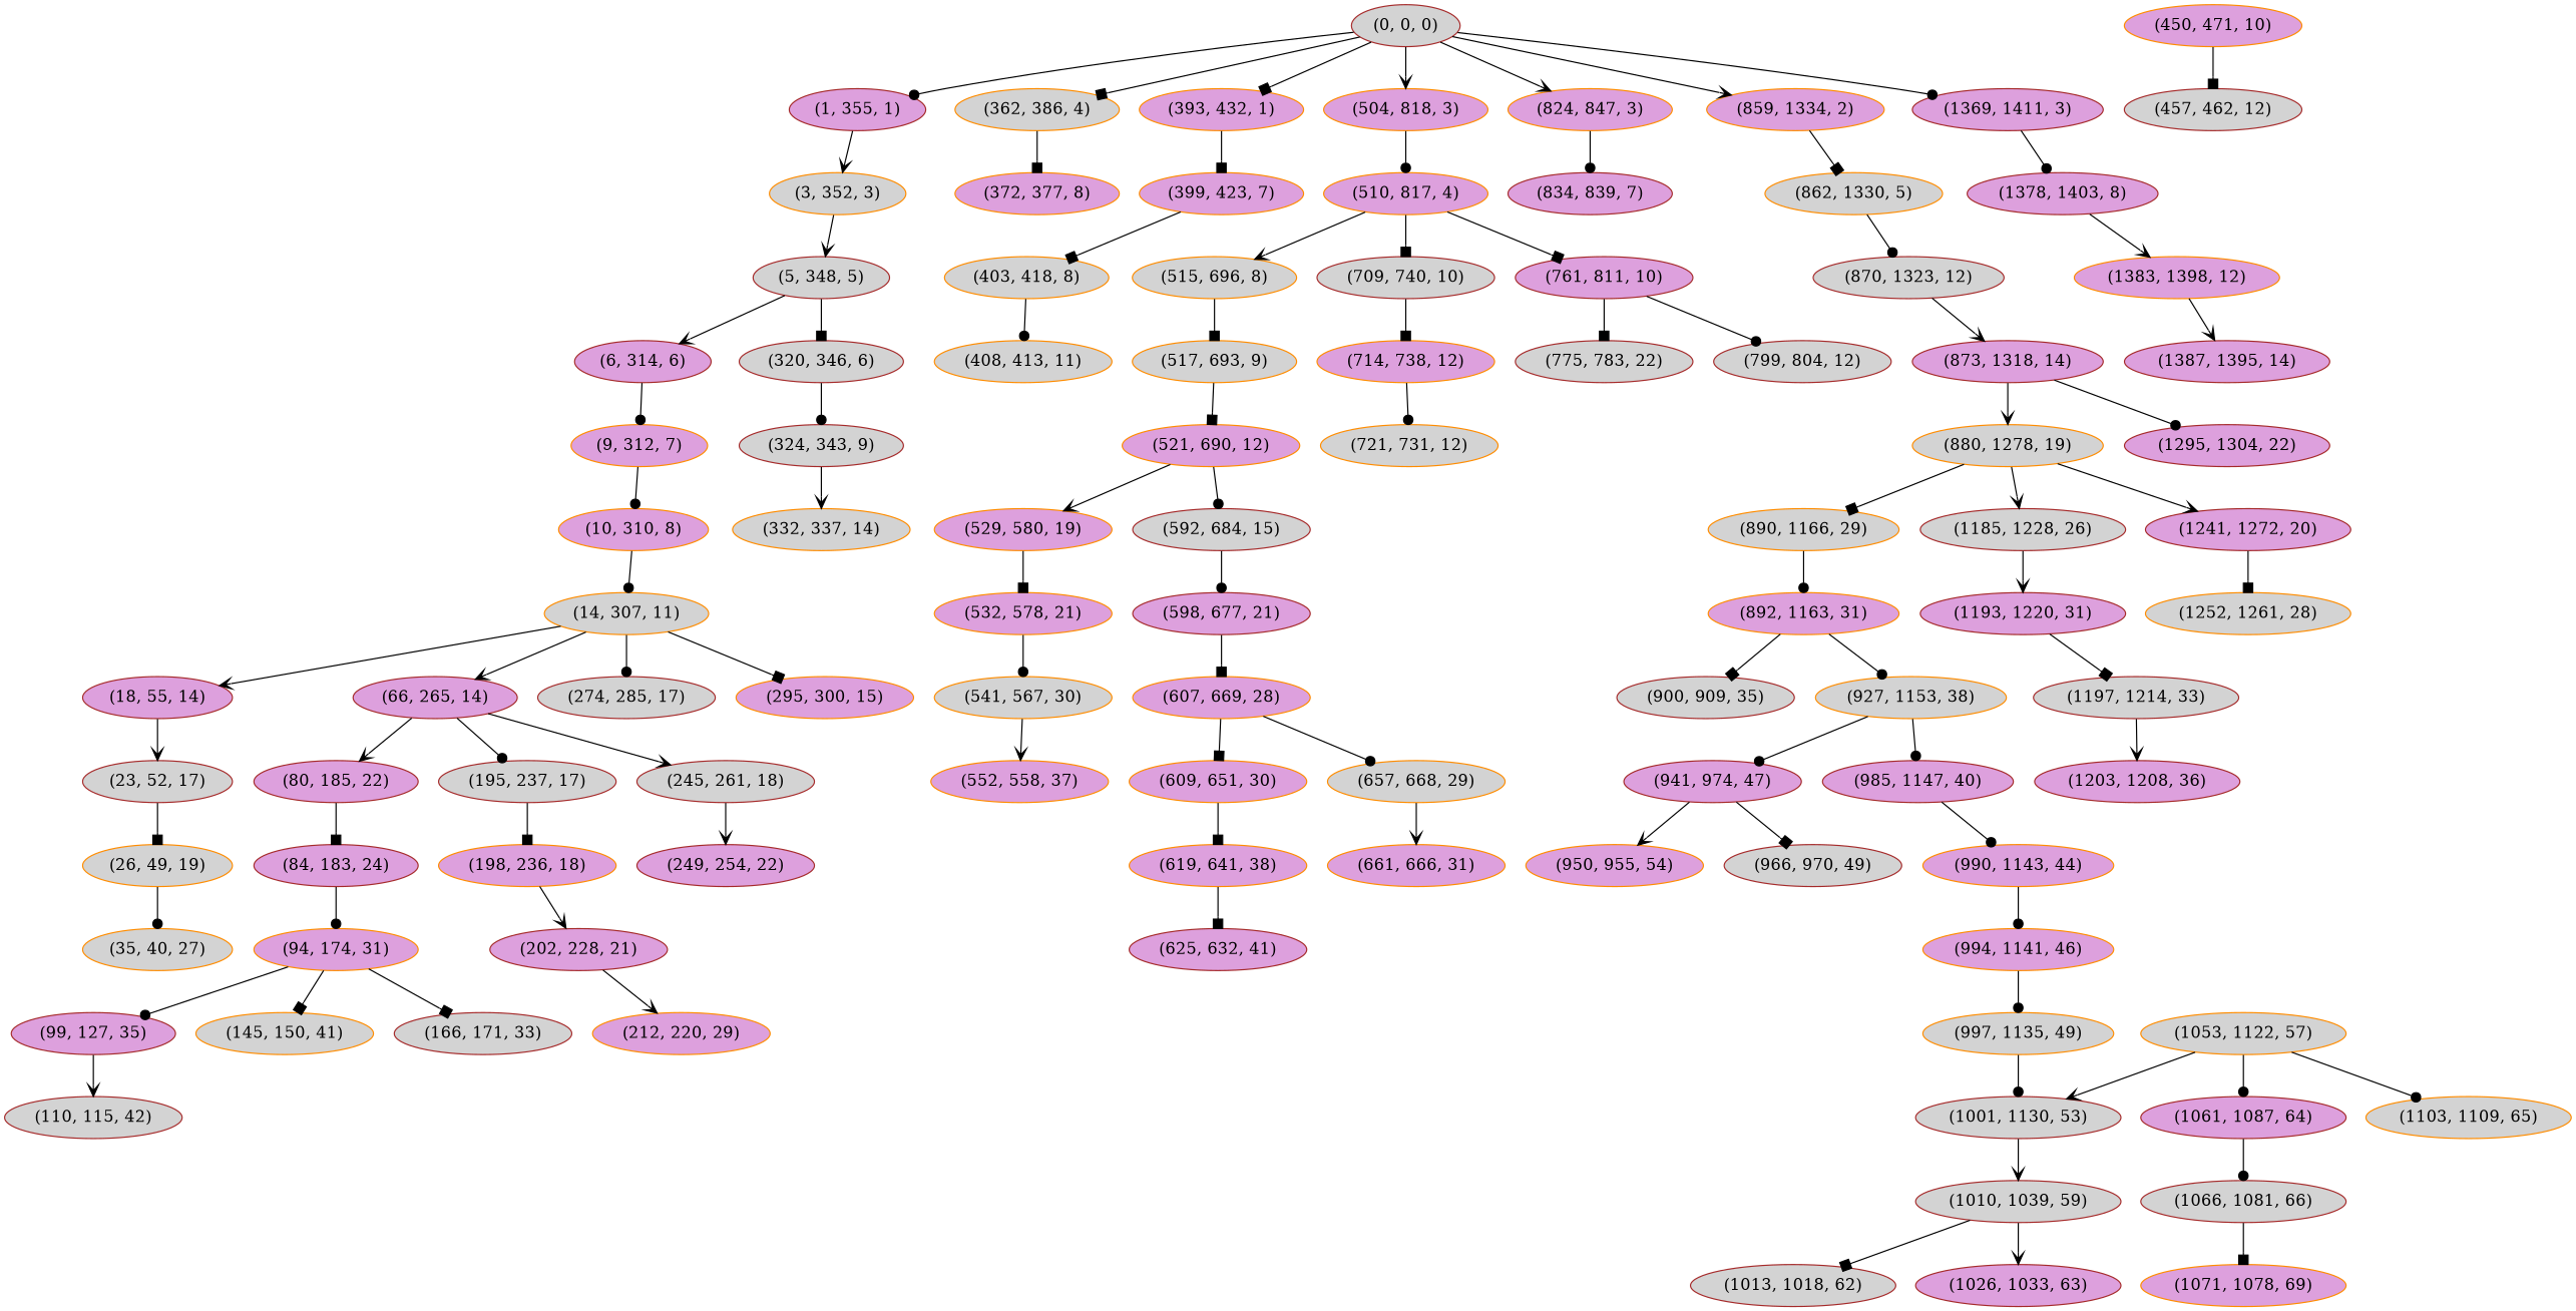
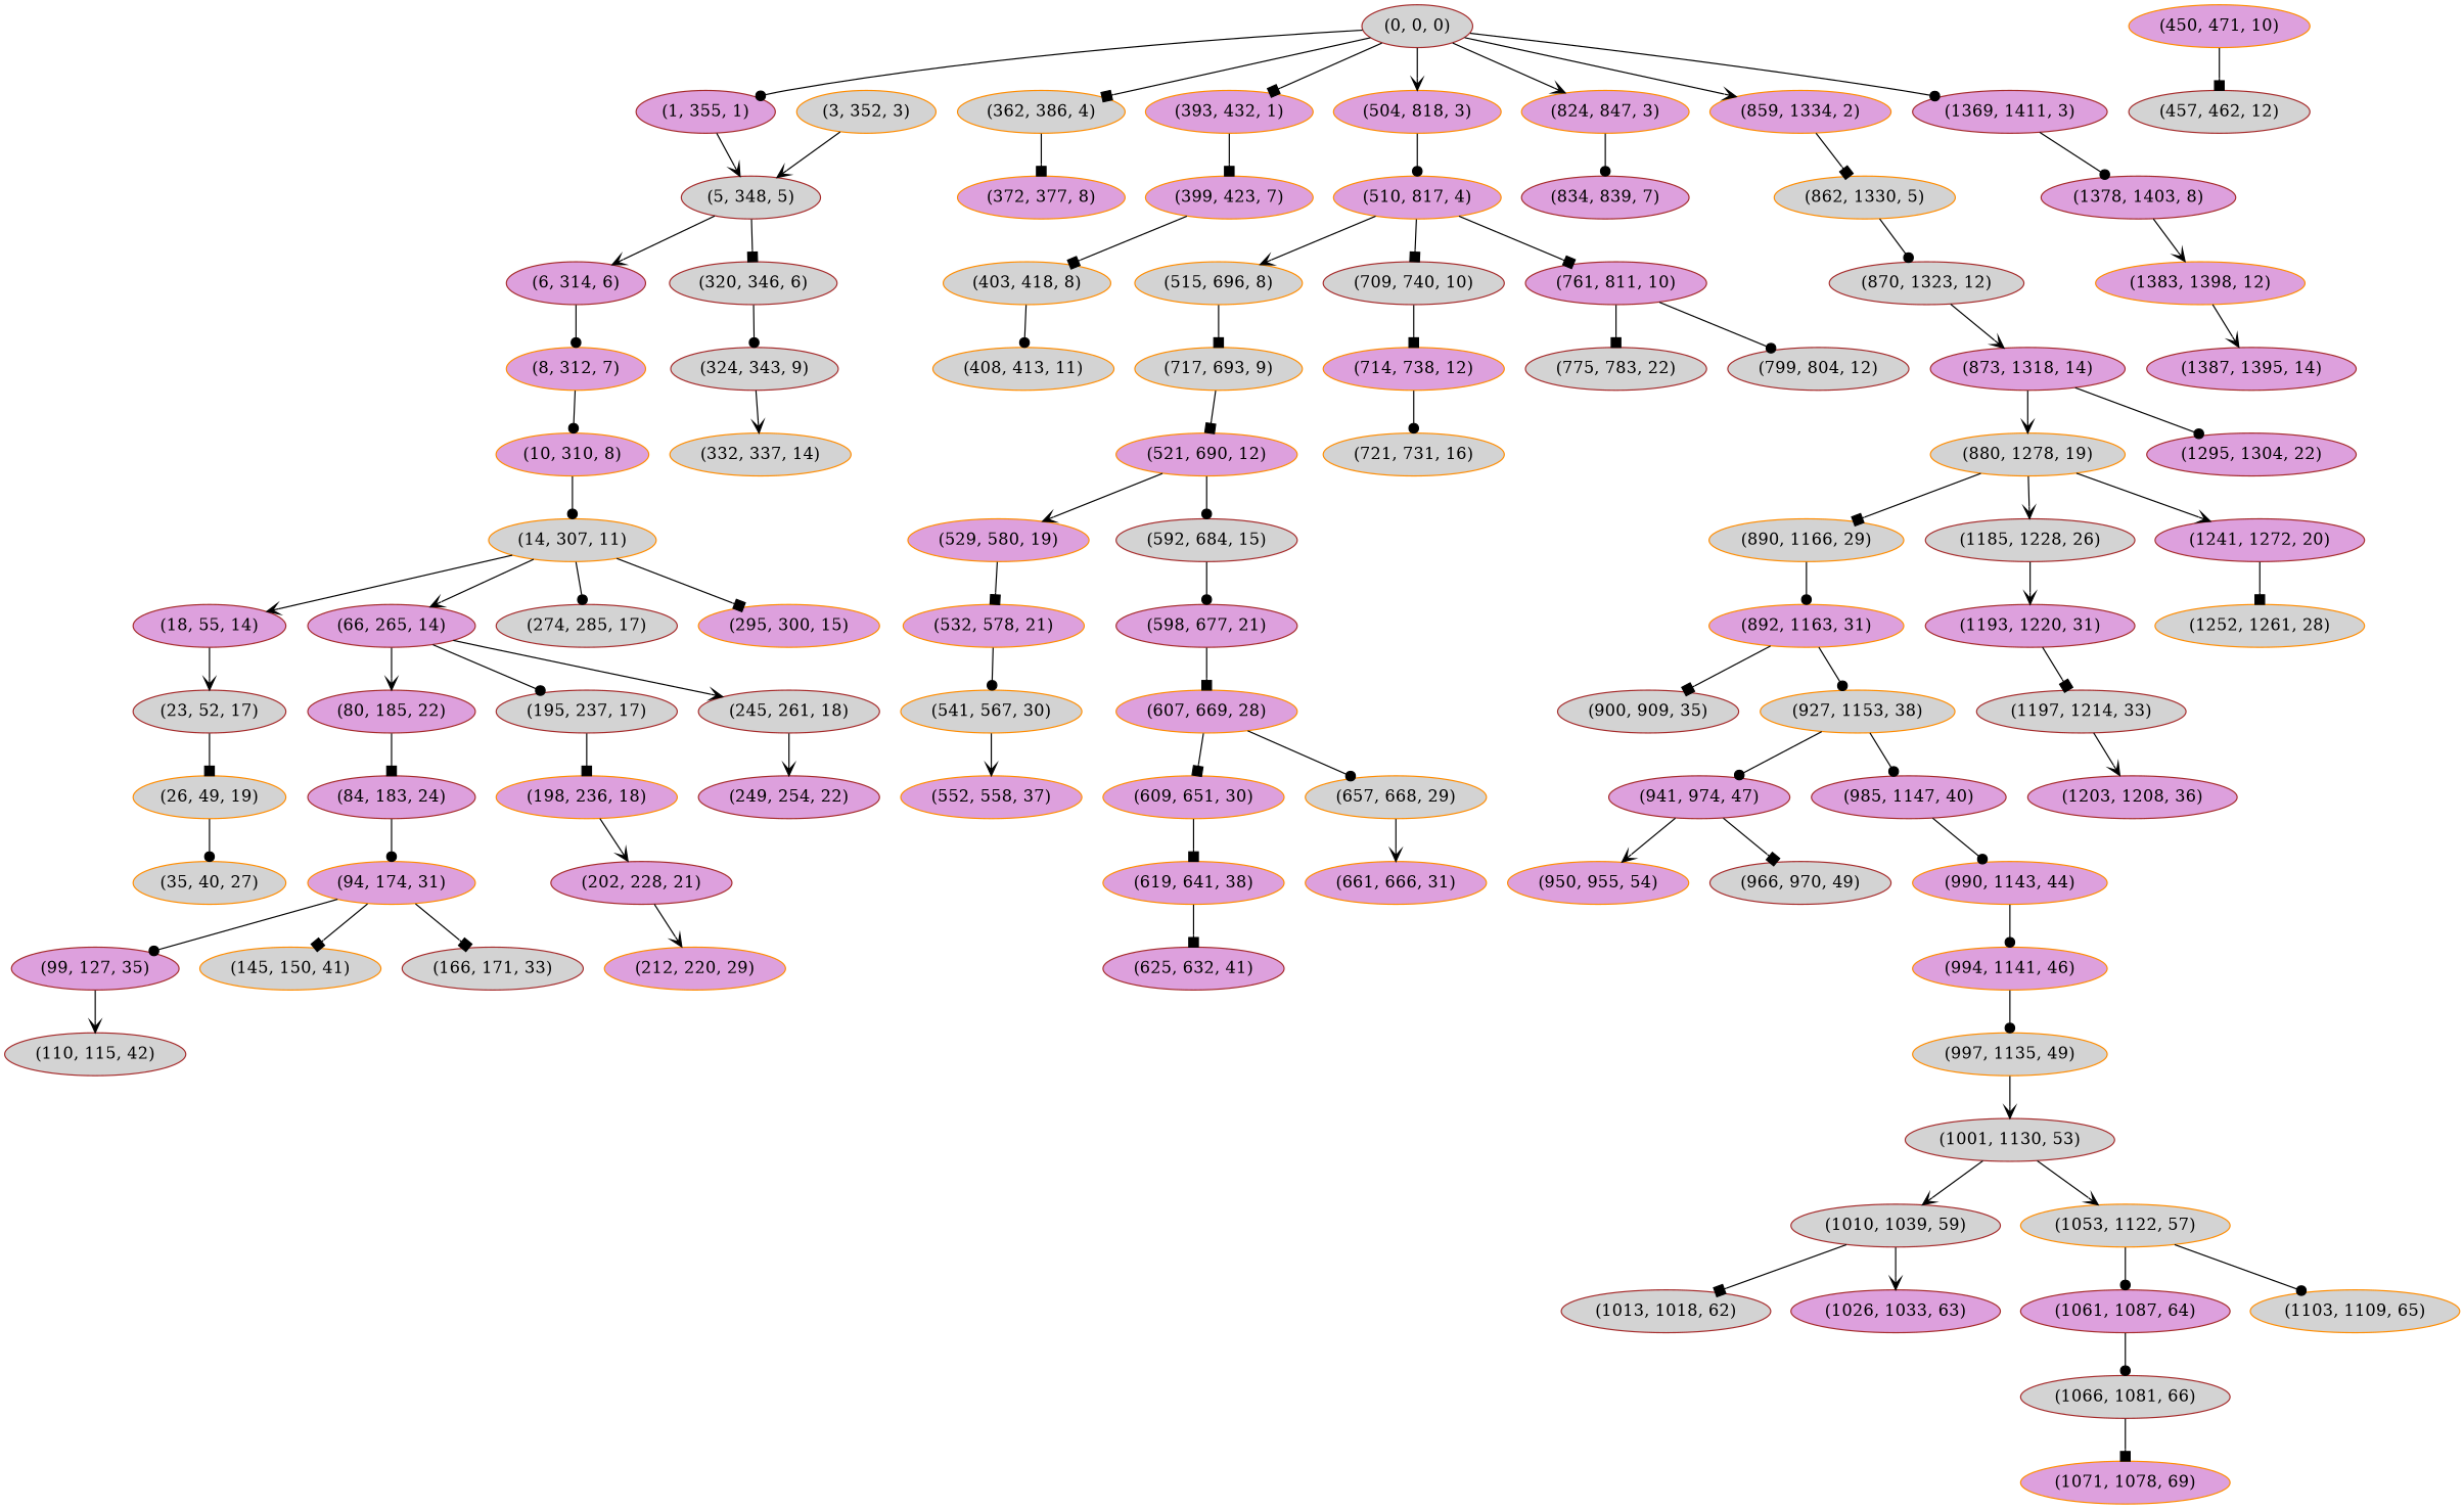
  digraph {
    node [color=darkorange fillcolor=plum style=filled]
    edge [arrowhead=dot]
    "(0, 0, 0)" [color=brown fillcolor=lightgrey]
    "(1, 355, 1)" [color=brown]
    "(362, 386, 4)" [fillcolor=lightgrey]
    "(393, 432, 1)"
    "(504, 818, 3)"
    "(824, 847, 3)"
    "(859, 1334, 2)"
    "(1369, 1411, 3)" [color=brown]
    "(3, 352, 3)" [fillcolor=lightgrey]
    "(372, 377, 8)"
    "(399, 423, 7)"
    "(510, 817, 4)"
    "(834, 839, 7)" [color=brown]
    "(862, 1330, 5)" [fillcolor=lightgrey]
    "(1378, 1403, 8)" [color=brown]
    "(5, 348, 5)" [color=brown fillcolor=lightgrey]
    "(6, 314, 6)" [color=brown]
    "(320, 346, 6)" [color=brown fillcolor=lightgrey]
-   "(9, 312, 7)"
+   "(9, 312, 7)" [label="(8, 312, 7)"]
    "(324, 343, 9)" [color=brown fillcolor=lightgrey]
    "(10, 310, 8)"
    "(14, 307, 11)" [fillcolor=lightgrey]
    "(18, 55, 14)" [color=brown]
    "(66, 265, 14)" [color=brown]
    "(274, 285, 17)" [color=brown fillcolor=lightgrey]
    "(295, 300, 15)"
    "(23, 52, 17)" [color=brown fillcolor=lightgrey]
    "(80, 185, 22)" [color=brown]
    "(195, 237, 17)" [color=brown fillcolor=lightgrey]
    "(245, 261, 18)" [color=brown fillcolor=lightgrey]
    "(26, 49, 19)" [fillcolor=lightgrey]
    "(35, 40, 27)" [fillcolor=lightgrey]
    "(84, 183, 24)" [color=brown]
    "(198, 236, 18)"
    "(249, 254, 22)" [color=brown]
    "(94, 174, 31)"
    "(99, 127, 35)" [color=brown]
    "(145, 150, 41)" [fillcolor=lightgrey]
    "(166, 171, 33)" [color=brown fillcolor=lightgrey]
    "(110, 115, 42)" [color=brown fillcolor=lightgrey]
    "(202, 228, 21)" [color=brown]
    "(212, 220, 29)"
    "(332, 337, 14)" [fillcolor=lightgrey]
    "(403, 418, 8)" [fillcolor=lightgrey]
    "(408, 413, 11)" [fillcolor=lightgrey]
    "(457, 462, 12)" [color=brown fillcolor=lightgrey]
    "(450, 471, 10)"
    "(515, 696, 8)" [fillcolor=lightgrey]
    "(709, 740, 10)" [color=brown fillcolor=lightgrey]
    "(761, 811, 10)" [color=brown]
-   "(517, 693, 9)" [fillcolor=lightgrey]
+   "(517, 693, 9)" [fillcolor=lightgrey label="(717, 693, 9)"]
    "(714, 738, 12)"
    "(775, 783, 22)" [color=brown fillcolor=lightgrey]
    "(799, 804, 12)" [color=brown fillcolor=lightgrey]
    "(521, 690, 12)"
    "(529, 580, 19)"
    "(592, 684, 15)" [color=brown fillcolor=lightgrey]
    "(532, 578, 21)"
    "(598, 677, 21)" [color=brown]
    "(541, 567, 30)" [fillcolor=lightgrey]
    "(552, 558, 37)"
    "(607, 669, 28)"
    "(609, 651, 30)"
    "(657, 668, 29)" [fillcolor=lightgrey]
    "(619, 641, 38)"
    "(661, 666, 31)"
    "(625, 632, 41)" [color=brown]
-   "(721, 731, 16)" [fillcolor=lightgrey label="(721, 731, 12)"]
+   "(721, 731, 16)" [fillcolor=lightgrey]
    "(870, 1323, 12)" [color=brown fillcolor=lightgrey]
    "(873, 1318, 14)" [color=brown]
    "(880, 1278, 19)" [fillcolor=lightgrey]
    "(1295, 1304, 22)" [color=brown]
    "(890, 1166, 29)" [fillcolor=lightgrey]
    "(1185, 1228, 26)" [color=brown fillcolor=lightgrey]
    "(1241, 1272, 20)" [color=brown]
    "(892, 1163, 31)"
    "(1193, 1220, 31)" [color=brown]
    "(1252, 1261, 28)" [fillcolor=lightgrey]
    "(900, 909, 35)" [color=brown fillcolor=lightgrey]
    "(927, 1153, 38)" [fillcolor=lightgrey]
    "(941, 974, 47)" [color=brown]
    "(985, 1147, 40)" [color=brown]
    "(950, 955, 54)"
    "(966, 970, 49)" [color=brown fillcolor=lightgrey]
    "(990, 1143, 44)"
    "(994, 1141, 46)"
    "(997, 1135, 49)" [fillcolor=lightgrey]
    "(1001, 1130, 53)" [color=brown fillcolor=lightgrey]
    "(1010, 1039, 59)" [color=brown fillcolor=lightgrey]
    "(1053, 1122, 57)" [fillcolor=lightgrey]
    "(1013, 1018, 62)" [color=brown fillcolor=lightgrey]
    "(1026, 1033, 63)" [color=brown]
    "(1061, 1087, 64)" [color=brown]
    "(1103, 1109, 65)" [fillcolor=lightgrey]
    "(1066, 1081, 66)" [color=brown fillcolor=lightgrey]
    "(1071, 1078, 69)"
    "(1197, 1214, 33)" [color=brown fillcolor=lightgrey]
    "(1203, 1208, 36)" [color=brown]
    "(1383, 1398, 12)"
    "(1387, 1395, 14)" [color=brown]
    "(0, 0, 0)" -> "(1, 355, 1)"
    "(0, 0, 0)" -> "(362, 386, 4)" [arrowhead=box]
    "(0, 0, 0)" -> "(393, 432, 1)" [arrowhead=box]
    "(0, 0, 0)" -> "(504, 818, 3)" [arrowhead=vee]
    "(0, 0, 0)" -> "(824, 847, 3)" [arrowhead=vee]
    "(0, 0, 0)" -> "(859, 1334, 2)" [arrowhead=vee]
    "(0, 0, 0)" -> "(1369, 1411, 3)"
-   "(1, 355, 1)" -> "(3, 352, 3)" [arrowhead=vee]
+   "(1, 355, 1)" -> "(5, 348, 5)" [arrowhead=vee]
    "(362, 386, 4)" -> "(372, 377, 8)" [arrowhead=box]
    "(393, 432, 1)" -> "(399, 423, 7)" [arrowhead=box]
    "(504, 818, 3)" -> "(510, 817, 4)"
    "(824, 847, 3)" -> "(834, 839, 7)"
    "(859, 1334, 2)" -> "(862, 1330, 5)" [arrowhead=box]
    "(1369, 1411, 3)" -> "(1378, 1403, 8)"
    "(3, 352, 3)" -> "(5, 348, 5)" [arrowhead=vee]
    "(399, 423, 7)" -> "(403, 418, 8)" [arrowhead=box]
    "(510, 817, 4)" -> "(515, 696, 8)" [arrowhead=vee]
    "(510, 817, 4)" -> "(709, 740, 10)" [arrowhead=box]
    "(510, 817, 4)" -> "(761, 811, 10)" [arrowhead=box]
    "(862, 1330, 5)" -> "(870, 1323, 12)"
    "(1378, 1403, 8)" -> "(1383, 1398, 12)" [arrowhead=vee]
    "(5, 348, 5)" -> "(6, 314, 6)" [arrowhead=vee]
    "(5, 348, 5)" -> "(320, 346, 6)" [arrowhead=box]
    "(6, 314, 6)" -> "(9, 312, 7)"
    "(320, 346, 6)" -> "(324, 343, 9)"
    "(9, 312, 7)" -> "(10, 310, 8)"
    "(324, 343, 9)" -> "(332, 337, 14)" [arrowhead=vee]
    "(10, 310, 8)" -> "(14, 307, 11)"
    "(14, 307, 11)" -> "(18, 55, 14)" [arrowhead=vee]
    "(14, 307, 11)" -> "(66, 265, 14)" [arrowhead=vee]
    "(14, 307, 11)" -> "(274, 285, 17)"
    "(14, 307, 11)" -> "(295, 300, 15)" [arrowhead=box]
    "(18, 55, 14)" -> "(23, 52, 17)" [arrowhead=vee]
    "(66, 265, 14)" -> "(80, 185, 22)" [arrowhead=vee]
    "(66, 265, 14)" -> "(195, 237, 17)"
    "(66, 265, 14)" -> "(245, 261, 18)" [arrowhead=vee]
    "(23, 52, 17)" -> "(26, 49, 19)" [arrowhead=box]
    "(80, 185, 22)" -> "(84, 183, 24)" [arrowhead=box]
    "(195, 237, 17)" -> "(198, 236, 18)" [arrowhead=box]
    "(245, 261, 18)" -> "(249, 254, 22)" [arrowhead=vee]
    "(26, 49, 19)" -> "(35, 40, 27)"
    "(84, 183, 24)" -> "(94, 174, 31)"
    "(198, 236, 18)" -> "(202, 228, 21)" [arrowhead=vee]
    "(94, 174, 31)" -> "(99, 127, 35)"
    "(94, 174, 31)" -> "(145, 150, 41)" [arrowhead=box]
    "(94, 174, 31)" -> "(166, 171, 33)" [arrowhead=box]
    "(99, 127, 35)" -> "(110, 115, 42)" [arrowhead=vee]
    "(202, 228, 21)" -> "(212, 220, 29)" [arrowhead=vee]
    "(403, 418, 8)" -> "(408, 413, 11)"
    "(450, 471, 10)" -> "(457, 462, 12)" [arrowhead=box]
    "(515, 696, 8)" -> "(517, 693, 9)" [arrowhead=box]
    "(709, 740, 10)" -> "(714, 738, 12)" [arrowhead=box]
    "(761, 811, 10)" -> "(775, 783, 22)" [arrowhead=box]
    "(761, 811, 10)" -> "(799, 804, 12)"
    "(517, 693, 9)" -> "(521, 690, 12)" [arrowhead=box]
    "(714, 738, 12)" -> "(721, 731, 16)"
    "(521, 690, 12)" -> "(529, 580, 19)" [arrowhead=vee]
    "(521, 690, 12)" -> "(592, 684, 15)"
    "(529, 580, 19)" -> "(532, 578, 21)" [arrowhead=box]
    "(592, 684, 15)" -> "(598, 677, 21)"
    "(532, 578, 21)" -> "(541, 567, 30)"
    "(598, 677, 21)" -> "(607, 669, 28)" [arrowhead=box]
    "(541, 567, 30)" -> "(552, 558, 37)" [arrowhead=vee]
    "(607, 669, 28)" -> "(609, 651, 30)" [arrowhead=box]
    "(607, 669, 28)" -> "(657, 668, 29)"
    "(609, 651, 30)" -> "(619, 641, 38)" [arrowhead=box]
    "(657, 668, 29)" -> "(661, 666, 31)" [arrowhead=vee]
    "(619, 641, 38)" -> "(625, 632, 41)" [arrowhead=box]
    "(870, 1323, 12)" -> "(873, 1318, 14)" [arrowhead=vee]
    "(873, 1318, 14)" -> "(880, 1278, 19)" [arrowhead=vee]
    "(873, 1318, 14)" -> "(1295, 1304, 22)"
    "(880, 1278, 19)" -> "(890, 1166, 29)" [arrowhead=box]
    "(880, 1278, 19)" -> "(1185, 1228, 26)" [arrowhead=vee]
    "(880, 1278, 19)" -> "(1241, 1272, 20)" [arrowhead=vee]
    "(890, 1166, 29)" -> "(892, 1163, 31)"
    "(1185, 1228, 26)" -> "(1193, 1220, 31)" [arrowhead=vee]
    "(1241, 1272, 20)" -> "(1252, 1261, 28)" [arrowhead=box]
    "(892, 1163, 31)" -> "(900, 909, 35)" [arrowhead=box]
    "(892, 1163, 31)" -> "(927, 1153, 38)"
    "(1193, 1220, 31)" -> "(1197, 1214, 33)" [arrowhead=box]
    "(927, 1153, 38)" -> "(941, 974, 47)"
    "(927, 1153, 38)" -> "(985, 1147, 40)"
    "(941, 974, 47)" -> "(950, 955, 54)" [arrowhead=vee]
    "(941, 974, 47)" -> "(966, 970, 49)" [arrowhead=box]
    "(985, 1147, 40)" -> "(990, 1143, 44)"
    "(990, 1143, 44)" -> "(994, 1141, 46)"
    "(994, 1141, 46)" -> "(997, 1135, 49)"
-   "(997, 1135, 49)" -> "(1001, 1130, 53)"
+   "(997, 1135, 49)" -> "(1001, 1130, 53)" [arrowhead=vee]
    "(1001, 1130, 53)" -> "(1010, 1039, 59)" [arrowhead=vee]
-   "(1053, 1122, 57)" -> "(1001, 1130, 53)" [arrowhead=vee]
+   "(1001, 1130, 53)" -> "(1053, 1122, 57)" [arrowhead=vee]
    "(1010, 1039, 59)" -> "(1013, 1018, 62)" [arrowhead=box]
    "(1010, 1039, 59)" -> "(1026, 1033, 63)" [arrowhead=vee]
    "(1053, 1122, 57)" -> "(1061, 1087, 64)"
    "(1053, 1122, 57)" -> "(1103, 1109, 65)"
    "(1061, 1087, 64)" -> "(1066, 1081, 66)"
    "(1066, 1081, 66)" -> "(1071, 1078, 69)" [arrowhead=box]
    "(1197, 1214, 33)" -> "(1203, 1208, 36)" [arrowhead=vee]
    "(1383, 1398, 12)" -> "(1387, 1395, 14)" [arrowhead=vee]
  }
